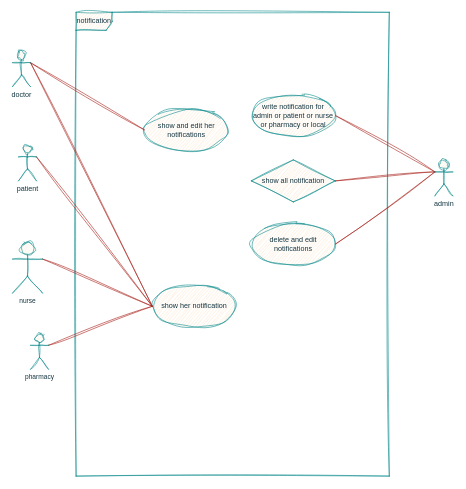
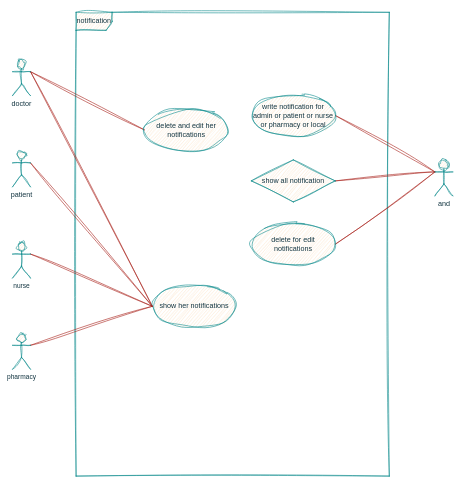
  <mxCell id="0" />
  <mxCell id="1" parent="0" />
  <mxCell id="2" value="notification" style="shape=umlFrame;whiteSpace=wrap;html=1;pointerEvents=0;sketch=1;curveFitting=1;jiggle=2;labelBackgroundColor=none;fillColor=#FAE5C7;strokeColor=#0F8B8D;fontColor=#143642;" parent="1" vertex="1"><mxGeometry x="126" y="20" width="522" height="773" as="geometry" /></mxCell>
  <mxCell id="3" style="edgeStyle=none;shape=connector;rounded=0;orthogonalLoop=1;jettySize=auto;html=1;exitX=1;exitY=0.333;exitDx=0;exitDy=0;exitPerimeter=0;entryX=0;entryY=0.5;entryDx=0;entryDy=0;strokeColor=#A8201A;align=center;verticalAlign=middle;fontFamily=Helvetica;fontSize=11;fontColor=default;labelBackgroundColor=none;startFill=0;endArrow=none;sketch=1;curveFitting=1;jiggle=2;" parent="1" source="5" target="12" edge="1"><mxGeometry relative="1" as="geometry" /></mxCell>
  <mxCell id="4" style="edgeStyle=none;shape=connector;rounded=0;orthogonalLoop=1;jettySize=auto;html=1;exitX=1;exitY=0.333;exitDx=0;exitDy=0;exitPerimeter=0;entryX=0;entryY=0.5;entryDx=0;entryDy=0;strokeColor=#A8201A;align=center;verticalAlign=middle;fontFamily=Helvetica;fontSize=11;fontColor=default;labelBackgroundColor=none;startFill=0;endArrow=none;sketch=1;curveFitting=1;jiggle=2;" parent="1" source="5" target="20" edge="1"><mxGeometry relative="1" as="geometry" /></mxCell>
- <mxCell id="5" value="doctor" style="shape=umlActor;verticalLabelPosition=bottom;verticalAlign=top;html=1;sketch=1;curveFitting=1;jiggle=2;labelBackgroundColor=none;fillColor=#FAE5C7;strokeColor=#0F8B8D;fontColor=#143642;" parent="1" vertex="1"><mxGeometry x="20" y="84" width="30" height="60" as="geometry" /></mxCell>
+ <mxCell id="5" value="doctor" style="shape=umlActor;verticalLabelPosition=bottom;verticalAlign=top;html=1;sketch=1;curveFitting=1;jiggle=2;labelBackgroundColor=none;fillColor=#FAE5C7;strokeColor=#0F8B8D;fontColor=#143642;" parent="1" vertex="1"><mxGeometry x="20" y="99" width="30" height="60" as="geometry" /></mxCell>
  <mxCell id="6" style="edgeStyle=none;shape=connector;rounded=0;orthogonalLoop=1;jettySize=auto;html=1;exitX=1;exitY=0.333;exitDx=0;exitDy=0;exitPerimeter=0;entryX=0;entryY=0.5;entryDx=0;entryDy=0;strokeColor=#A8201A;align=center;verticalAlign=middle;fontFamily=Helvetica;fontSize=11;fontColor=default;labelBackgroundColor=none;startFill=0;endArrow=none;sketch=1;curveFitting=1;jiggle=2;" parent="1" source="7" target="12" edge="1"><mxGeometry relative="1" as="geometry" /></mxCell>
- <mxCell id="7" value="patient" style="shape=umlActor;verticalLabelPosition=bottom;verticalAlign=top;html=1;sketch=1;curveFitting=1;jiggle=2;labelBackgroundColor=none;fillColor=#FAE5C7;strokeColor=#0F8B8D;fontColor=#143642;" parent="1" vertex="1"><mxGeometry x="30" y="241" width="30" height="60" as="geometry" /></mxCell>
+ <mxCell id="7" value="patient" style="shape=umlActor;verticalLabelPosition=bottom;verticalAlign=top;html=1;sketch=1;curveFitting=1;jiggle=2;labelBackgroundColor=none;fillColor=#FAE5C7;strokeColor=#0F8B8D;fontColor=#143642;" parent="1" vertex="1"><mxGeometry x="20" y="251" width="30" height="60" as="geometry" /></mxCell>
  <mxCell id="8" style="edgeStyle=none;shape=connector;rounded=0;orthogonalLoop=1;jettySize=auto;html=1;exitX=0;exitY=0.333;exitDx=0;exitDy=0;exitPerimeter=0;entryX=1;entryY=0.5;entryDx=0;entryDy=0;strokeColor=#A8201A;align=center;verticalAlign=middle;fontFamily=Helvetica;fontSize=11;fontColor=default;labelBackgroundColor=none;startFill=0;endArrow=none;sketch=1;curveFitting=1;jiggle=2;" parent="1" source="11" target="17" edge="1"><mxGeometry relative="1" as="geometry" /></mxCell>
  <mxCell id="9" style="edgeStyle=none;shape=connector;rounded=0;orthogonalLoop=1;jettySize=auto;html=1;exitX=0;exitY=0.333;exitDx=0;exitDy=0;exitPerimeter=0;entryX=1;entryY=0.5;entryDx=0;entryDy=0;strokeColor=#A8201A;align=center;verticalAlign=middle;fontFamily=Helvetica;fontSize=11;fontColor=default;labelBackgroundColor=none;startFill=0;endArrow=none;sketch=1;curveFitting=1;jiggle=2;" parent="1" source="11" target="18" edge="1"><mxGeometry relative="1" as="geometry" /></mxCell>
  <mxCell id="10" style="edgeStyle=none;shape=connector;rounded=0;orthogonalLoop=1;jettySize=auto;html=1;exitX=0;exitY=0.333;exitDx=0;exitDy=0;exitPerimeter=0;entryX=1;entryY=0.5;entryDx=0;entryDy=0;strokeColor=#A8201A;align=center;verticalAlign=middle;fontFamily=Helvetica;fontSize=11;fontColor=default;labelBackgroundColor=none;startFill=0;endArrow=none;sketch=1;curveFitting=1;jiggle=2;" parent="1" source="11" target="19" edge="1"><mxGeometry relative="1" as="geometry" /></mxCell>
- <mxCell id="11" value="admin" style="shape=umlActor;verticalLabelPosition=bottom;verticalAlign=top;html=1;sketch=1;curveFitting=1;jiggle=2;labelBackgroundColor=none;fillColor=#FAE5C7;strokeColor=#0F8B8D;fontColor=#143642;" parent="1" vertex="1"><mxGeometry x="724" y="266" width="30" height="60" as="geometry" /></mxCell>
- <mxCell id="12" value="show her notification" style="ellipse;whiteSpace=wrap;html=1;sketch=1;curveFitting=1;jiggle=2;labelBackgroundColor=none;fillColor=#FAE5C7;strokeColor=#0F8B8D;fontColor=#143642;" parent="1" vertex="1"><mxGeometry x="253" y="475" width="140" height="70" as="geometry" /></mxCell>
+ <mxCell id="11" value="and" style="shape=umlActor;verticalLabelPosition=bottom;verticalAlign=top;html=1;sketch=1;curveFitting=1;jiggle=2;labelBackgroundColor=none;fillColor=#FAE5C7;strokeColor=#0F8B8D;fontColor=#143642;" parent="1" vertex="1"><mxGeometry x="724" y="266" width="30" height="60" as="geometry" /></mxCell>
+ <mxCell id="12" value="show her notifications" style="ellipse;whiteSpace=wrap;html=1;sketch=1;curveFitting=1;jiggle=2;labelBackgroundColor=none;fillColor=#FAE5C7;strokeColor=#0F8B8D;fontColor=#143642;" parent="1" vertex="1"><mxGeometry x="253" y="475" width="140" height="70" as="geometry" /></mxCell>
  <mxCell id="13" style="edgeStyle=none;shape=connector;rounded=0;orthogonalLoop=1;jettySize=auto;html=1;exitX=1;exitY=0.333;exitDx=0;exitDy=0;exitPerimeter=0;entryX=0;entryY=0.5;entryDx=0;entryDy=0;strokeColor=#A8201A;align=center;verticalAlign=middle;fontFamily=Helvetica;fontSize=11;fontColor=default;labelBackgroundColor=none;startFill=0;endArrow=none;sketch=1;curveFitting=1;jiggle=2;" parent="1" source="14" target="12" edge="1"><mxGeometry relative="1" as="geometry" /></mxCell>
- <mxCell id="14" value="nurse" style="shape=umlActor;verticalLabelPosition=bottom;verticalAlign=top;html=1;fontFamily=Helvetica;fontSize=11;fontColor=#143642;labelBackgroundColor=none;sketch=1;curveFitting=1;jiggle=2;fillColor=#FAE5C7;strokeColor=#0F8B8D;" parent="1" vertex="1"><mxGeometry x="20" y="403" width="50" height="85" as="geometry" /></mxCell>
+ <mxCell id="14" value="nurse" style="shape=umlActor;verticalLabelPosition=bottom;verticalAlign=top;html=1;fontFamily=Helvetica;fontSize=11;fontColor=#143642;labelBackgroundColor=none;sketch=1;curveFitting=1;jiggle=2;fillColor=#FAE5C7;strokeColor=#0F8B8D;" parent="1" vertex="1"><mxGeometry x="20" y="403" width="30" height="60" as="geometry" /></mxCell>
  <mxCell id="15" style="edgeStyle=none;shape=connector;rounded=0;orthogonalLoop=1;jettySize=auto;html=1;exitX=1;exitY=0.333;exitDx=0;exitDy=0;exitPerimeter=0;entryX=0;entryY=0.5;entryDx=0;entryDy=0;strokeColor=#A8201A;align=center;verticalAlign=middle;fontFamily=Helvetica;fontSize=11;fontColor=default;labelBackgroundColor=none;startFill=0;endArrow=none;sketch=1;curveFitting=1;jiggle=2;" parent="1" source="16" target="12" edge="1"><mxGeometry relative="1" as="geometry" /></mxCell>
- <mxCell id="16" value="pharmacy" style="shape=umlActor;verticalLabelPosition=bottom;verticalAlign=top;html=1;fontFamily=Helvetica;fontSize=11;fontColor=#143642;labelBackgroundColor=none;sketch=1;curveFitting=1;jiggle=2;fillColor=#FAE5C7;strokeColor=#0F8B8D;" parent="1" vertex="1"><mxGeometry x="50" y="555" width="30" height="60" as="geometry" /></mxCell>
+ <mxCell id="16" value="pharmacy" style="shape=umlActor;verticalLabelPosition=bottom;verticalAlign=top;html=1;fontFamily=Helvetica;fontSize=11;fontColor=#143642;labelBackgroundColor=none;sketch=1;curveFitting=1;jiggle=2;fillColor=#FAE5C7;strokeColor=#0F8B8D;" parent="1" vertex="1"><mxGeometry x="20" y="555" width="30" height="60" as="geometry" /></mxCell>
  <mxCell id="17" value="show all notification" style="rhombus;whiteSpace=wrap;html=1;sketch=1;curveFitting=1;jiggle=2;labelBackgroundColor=none;fillColor=#FAE5C7;strokeColor=#0F8B8D;fontColor=#143642;" parent="1" vertex="1"><mxGeometry x="418" y="266" width="140" height="70" as="geometry" /></mxCell>
- <mxCell id="18" value="delete and edit notifications" style="ellipse;whiteSpace=wrap;html=1;sketch=1;curveFitting=1;jiggle=2;labelBackgroundColor=none;fillColor=#FAE5C7;strokeColor=#0F8B8D;fontColor=#143642;" parent="1" vertex="1"><mxGeometry x="418" y="371.5" width="140" height="70" as="geometry" /></mxCell>
+ <mxCell id="18" value="delete for edit notifications" style="ellipse;whiteSpace=wrap;html=1;sketch=1;curveFitting=1;jiggle=2;labelBackgroundColor=none;fillColor=#FAE5C7;strokeColor=#0F8B8D;fontColor=#143642;" parent="1" vertex="1"><mxGeometry x="418" y="371.5" width="140" height="70" as="geometry" /></mxCell>
  <mxCell id="19" value="write notification for admin or patient or nurse or pharmacy or local" style="ellipse;whiteSpace=wrap;html=1;sketch=1;curveFitting=1;jiggle=2;labelBackgroundColor=none;fillColor=#FAE5C7;strokeColor=#0F8B8D;fontColor=#143642;" parent="1" vertex="1"><mxGeometry x="418" y="157" width="140" height="70" as="geometry" /></mxCell>
- <mxCell id="20" value="show and edit her notifications" style="ellipse;whiteSpace=wrap;html=1;sketch=1;curveFitting=1;jiggle=2;labelBackgroundColor=none;fillColor=#FAE5C7;strokeColor=#0F8B8D;fontColor=#143642;" parent="1" vertex="1"><mxGeometry x="240" y="181" width="140" height="70" as="geometry" /></mxCell>
+ <mxCell id="20" value="delete and edit her notifications" style="ellipse;whiteSpace=wrap;html=1;sketch=1;curveFitting=1;jiggle=2;labelBackgroundColor=none;fillColor=#FAE5C7;strokeColor=#0F8B8D;fontColor=#143642;" parent="1" vertex="1"><mxGeometry x="240" y="181" width="140" height="70" as="geometry" /></mxCell>
